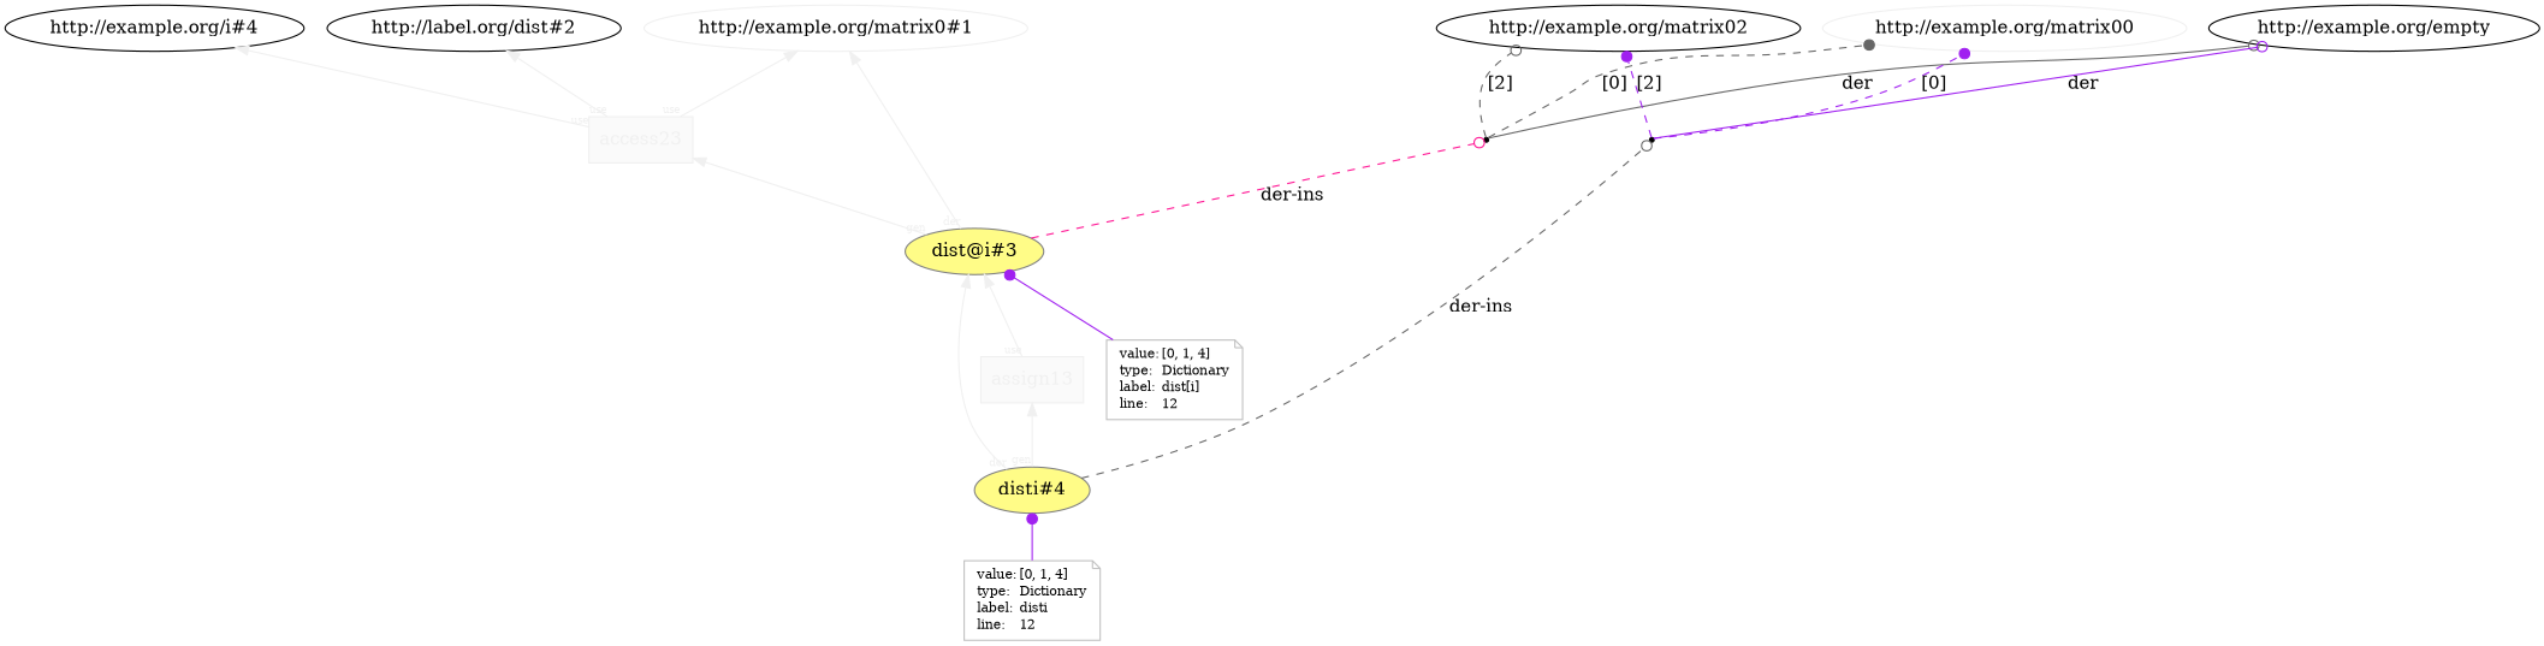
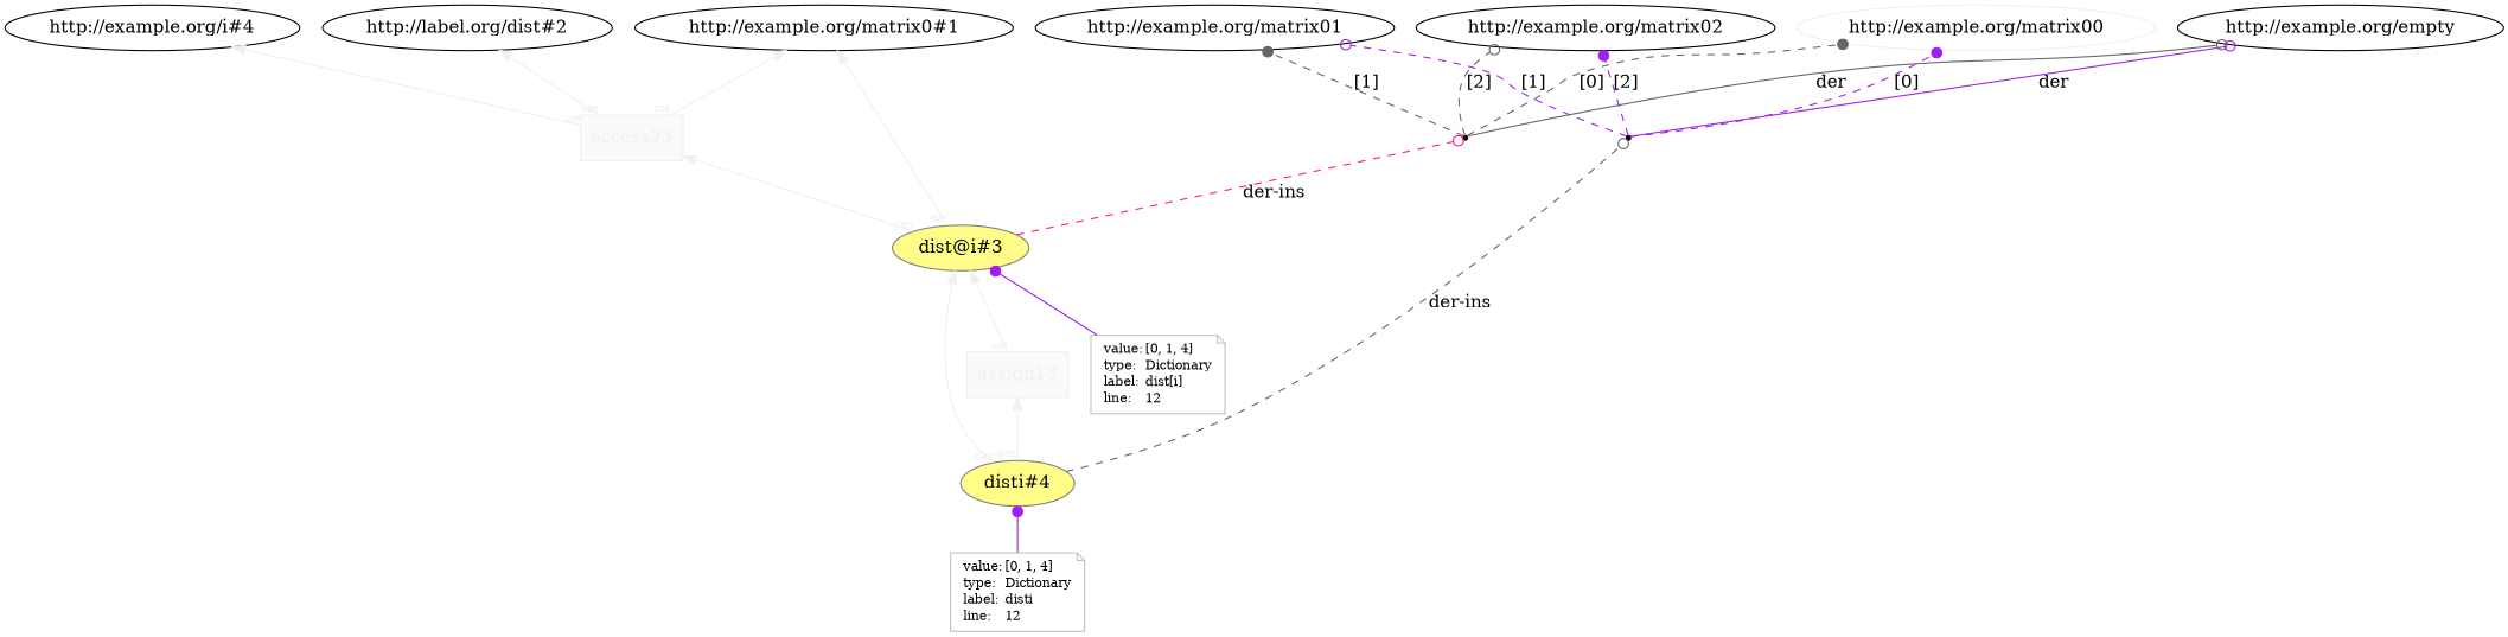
  digraph {
    rankdir=BT
    edge [color="#F0F0F0" rotation=20]
    n1 [color="#808080" fillcolor="#FFFC87" label="dist@i#3" style=filled]
    bn0 [shape=point]
    n3 [color="#F0F0F0" fillcolor="#FAFAFA" fontcolor="#F0F0F0" label=access23 shape=polygon sides=4 style=filled]
-   "http://example.org/matrix0#1" [color="#F0F0F0"]
+   "http://example.org/matrix0#1"
    "http://example.org/empty"
    "http://example.org/matrix00" [color="#F0F0F0"]
+   "http://example.org/matrix01"
    "http://example.org/matrix02"
    n9 [label="http://label.org/dist#2"]
    "http://example.org/i#4"
    n11 [color=gray fontcolor=black fontsize=10 label=<<TABLE cellpadding="0" border="0"> 	<TR> 	    <TD align="left">value:</TD> 	    <TD align="left">[0, 1, 4]</TD> 	</TR> 	<TR> 	    <TD align="left">type:</TD> 	    <TD align="left">Dictionary</TD> 	</TR> 	<TR> 	    <TD align="left">label:</TD> 	    <TD align="left">dist[i]</TD> 	</TR> 	<TR> 	    <TD align="left">line:</TD> 	    <TD align="left">12</TD> 	</TR> </TABLE>> shape=note]
    n12 [color="#808080" fillcolor="#FFFC87" label="disti#4" style=filled]
    bn1 [shape=point]
    n14 [color="#F0F0F0" fillcolor="#FAFAFA" fontcolor="#F0F0F0" label=assign13 shape=polygon sides=4 style=filled]
    n15 [color=gray fontcolor=black fontsize=10 label=<<TABLE cellpadding="0" border="0"> 	<TR> 	    <TD align="left">value:</TD> 	    <TD align="left">[0, 1, 4]</TD> 	</TR> 	<TR> 	    <TD align="left">type:</TD> 	    <TD align="left">Dictionary</TD> 	</TR> 	<TR> 	    <TD align="left">label:</TD> 	    <TD align="left">disti</TD> 	</TR> 	<TR> 	    <TD align="left">line:</TD> 	    <TD align="left">12</TD> 	</TR> </TABLE>> shape=note]
    n1 -> bn0 [angle=60.0 arrowhead=odot color=deeppink distance=1.5 fontsize=14 label="der-ins" style=dashed]
    n1 -> n3 [fontcolor="#F0F0F0" labelangle=60.0 labeldistance=1.5 labelfontsize=8 taillabel=gen]
    n1 -> "http://example.org/matrix0#1" [fontcolor="#F0F0F0" labelangle=60.0 labeldistance=1.5 labelfontsize=8 taillabel=der]
    bn0 -> "http://example.org/empty" [angle=60.0 arrowhead=odot color=gray40 distance=1.5 fontsize=14 label=der style=solid]
    bn0 -> "http://example.org/matrix00" [angle=60.0 arrowhead=dot color=gray40 distance=1.5 fontsize=14 label="[0]" style=dashed]
+   bn0 -> "http://example.org/matrix01" [angle=60.0 arrowhead=dot color=gray40 distance=1.5 fontsize=14 label="[1]" style=dashed]
    bn0 -> "http://example.org/matrix02" [angle=60.0 arrowhead=odot color=gray40 distance=1.5 fontsize=14 label="[2]" style=dashed]
    n3 -> "http://example.org/matrix0#1" [fontcolor="#F0F0F0" labelangle=60.0 labeldistance=1.5 labelfontsize=8 taillabel=use]
    n3 -> n9 [fontcolor="#F0F0F0" labelangle=60.0 labeldistance=1.5 labelfontsize=8 taillabel=use]
    n3 -> "http://example.org/i#4" [fontcolor="#F0F0F0" labelangle=60.0 labeldistance=1.5 labelfontsize=8 taillabel=use]
    n11 -> n1 [arrowhead=dot color=purple style=solid rotation=""]
    n12 -> n1 [fontcolor="#F0F0F0" labelangle=60.0 labeldistance=1.5 labelfontsize=8 taillabel=der]
    n12 -> bn1 [angle=60.0 arrowhead=odot color=gray40 distance=1.5 fontsize=14 label="der-ins" style=dashed]
    n12 -> n14 [fontcolor="#F0F0F0" labelangle=60.0 labeldistance=1.5 labelfontsize=8 taillabel=gen]
    bn1 -> "http://example.org/empty" [angle=60.0 arrowhead=odot color=purple distance=1.5 fontsize=14 label=der style=solid]
    bn1 -> "http://example.org/matrix00" [angle=60.0 arrowhead=dot color=purple distance=1.5 fontsize=14 label="[0]" style=dashed]
+   bn1 -> "http://example.org/matrix01" [angle=60.0 arrowhead=odot color=purple distance=1.5 fontsize=14 label="[1]" style=dashed]
    bn1 -> "http://example.org/matrix02" [angle=60.0 arrowhead=dot color=purple distance=1.5 fontsize=14 label="[2]" style=dashed]
    n14 -> n1 [fontcolor="#F0F0F0" labelangle=60.0 labeldistance=1.5 labelfontsize=8 taillabel=use]
    n15 -> n12 [arrowhead=dot color=purple style=solid rotation=""]
  }
